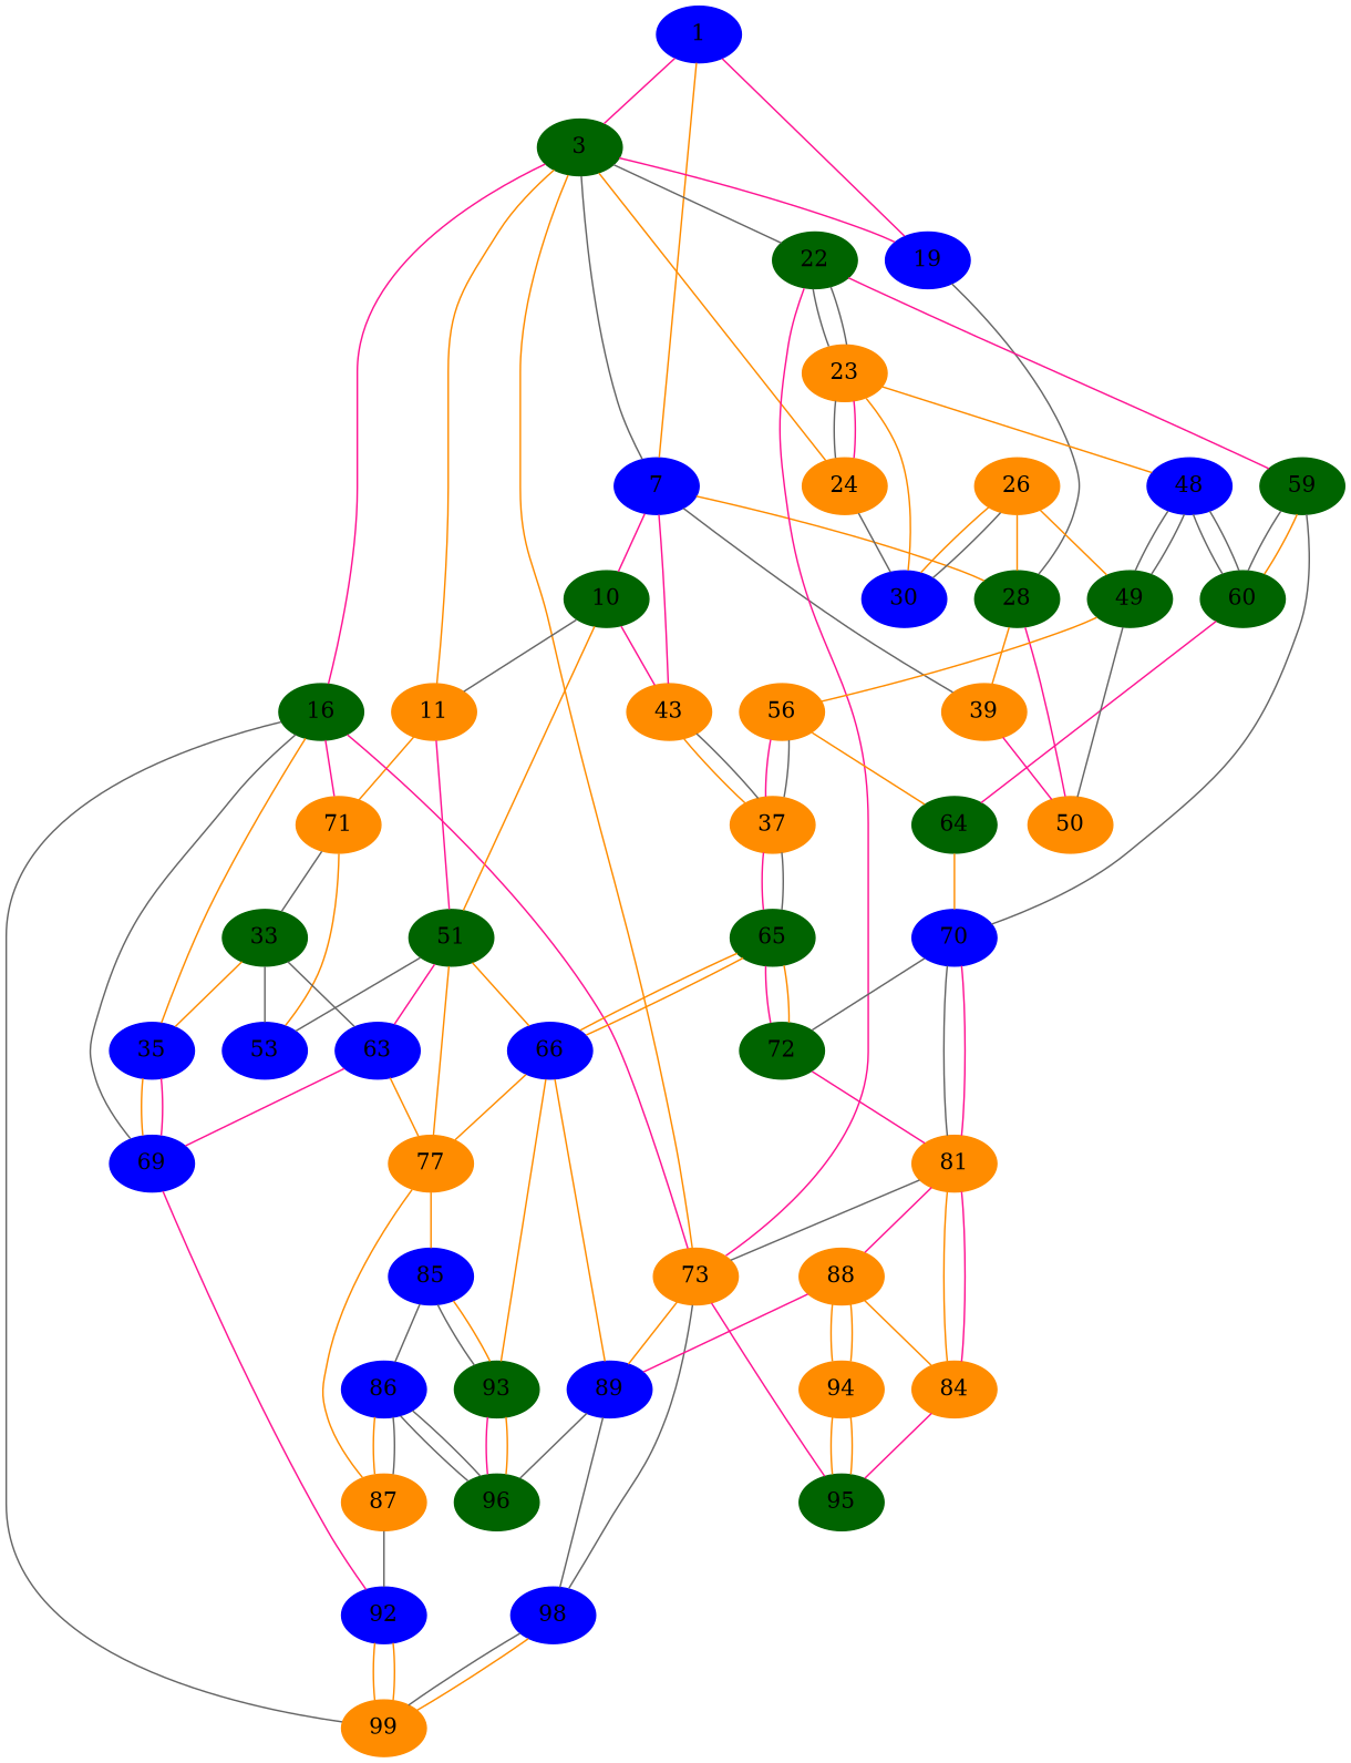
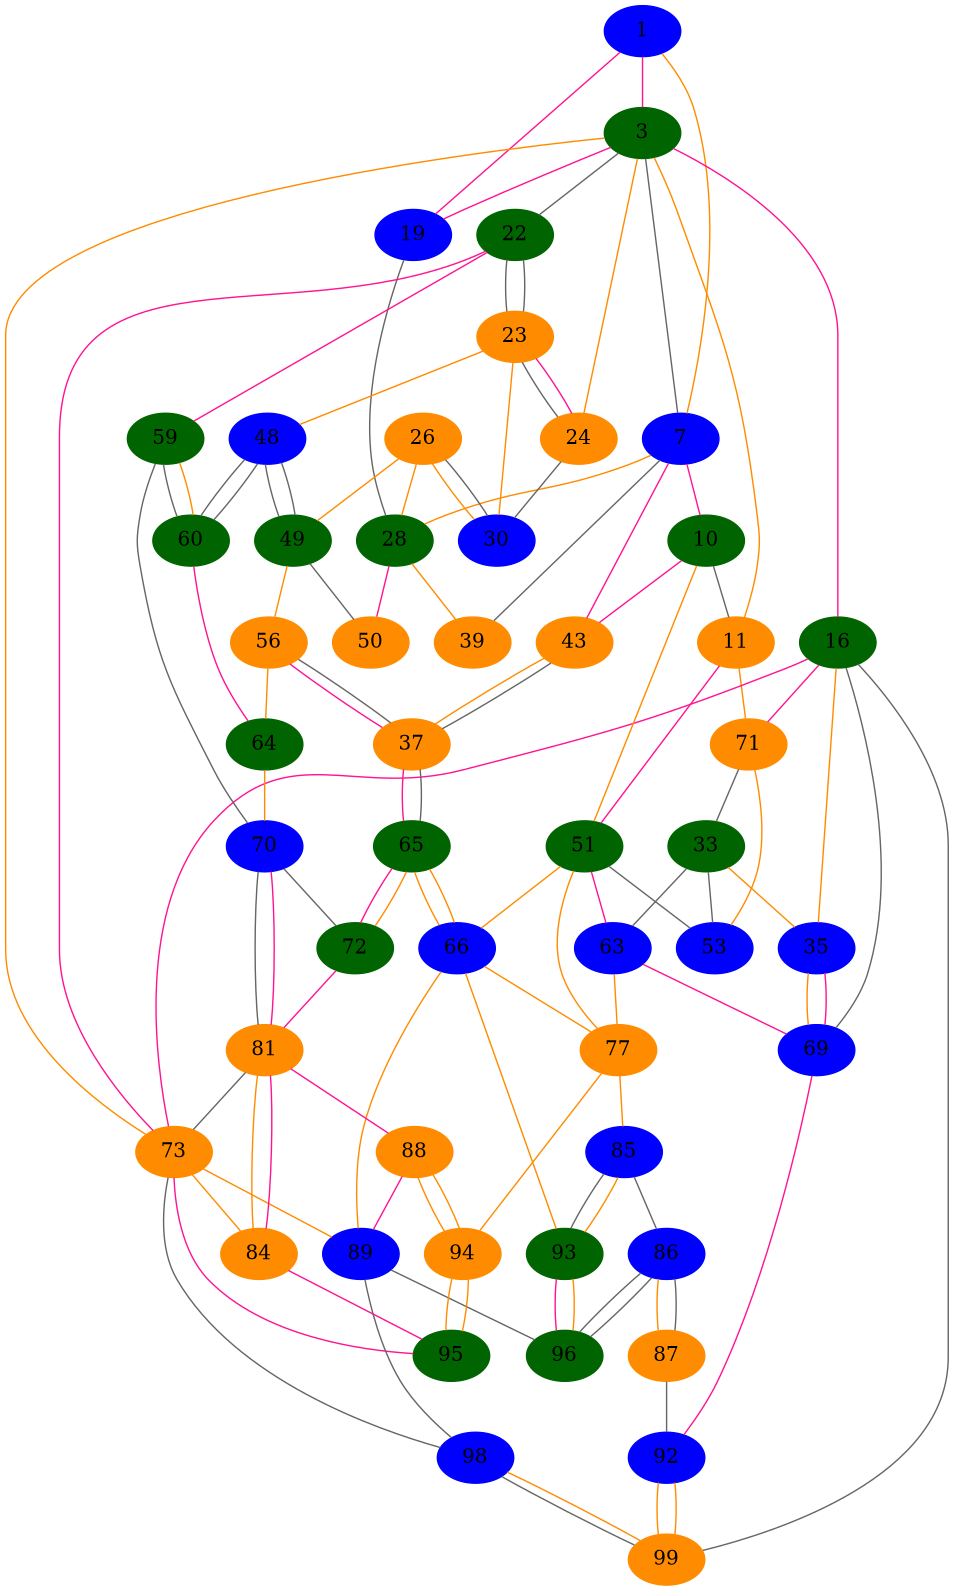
  graph {
    node [color=darkorange style=filled]
    edge [color=darkorange]
    1 [color=blue super="+6+2"]
    3 [color=darkgreen super="+14+4"]
    7 [color=blue super="+8"]
    19 [color=blue super="+29"]
    11 [super="+12+41"]
    16 [color=darkgreen super="+76+17"]
    22 [color=darkgreen super="+58"]
    24 [super="+25"]
    73 [super="+74+100"]
    10 [color=darkgreen super="+44"]
    28 [color=darkgreen super="+36"]
    n12 [label=39]
    43
    51 [color=darkgreen super="+52+61"]
    n15 [label=71 super="+40+32"]
    35 [color=blue]
    69 [color=blue super="+75"]
    99
    23 [super="+47"]
    59 [color=darkgreen]
    30 [color=blue]
    89 [color=blue super="+90"]
    84
    95 [color=darkgreen]
    98 [color=blue]
    50
    n27 [label=37]
    53 [color=blue]
    63 [color=blue super="+68"]
    66 [color=blue super="+67"]
    77 [super="+80+78"]
    33 [color=darkgreen super="+34"]
    92 [color=blue]
    48 [color=blue]
    60 [color=darkgreen]
    70 [color=blue super="+71"]
    49 [color=darkgreen super="+55"]
    26 [super="+27"]
    56
    65 [color=darkgreen]
    64 [color=darkgreen]
    93 [color=darkgreen]
    85 [color=blue]
    87
    72 [color=darkgreen]
    81 [super="+82"]
    96 [color=darkgreen]
    88
    86 [color=blue]
    94
    1 -- 3 [color=deeppink]
    1 -- 7
    1 -- 19 [color=deeppink]
    3 -- 7 [color=gray40]
    3 -- 19 [color=deeppink]
    3 -- 11
    3 -- 16 [color=deeppink weight=2]
    3 -- 22 [color=gray40]
    3 -- 24
    3 -- 73
    7 -- 10 [color=deeppink]
    7 -- 28
    7 -- n12 [color=gray40]
    7 -- 43 [color=deeppink]
    19 -- 28 [color=gray40]
    11 -- 51 [color=deeppink]
    11 -- n15 [weight=2]
    16 -- 73 [color=deeppink]
    16 -- n15 [color=deeppink]
    16 -- 35
    16 -- 69 [color=gray40]
    16 -- 99 [color=gray40]
    22 -- 73 [color=deeppink]
    22 -- 23 [color=gray40]
    22 -- 23 [color=gray40]
    22 -- 59 [color=deeppink]
    24 -- 30 [color=gray40]
    73 -- 89 [weight=2]
-   88 -- 84
+   73 -- 84
    73 -- 95 [color=deeppink]
    73 -- 98 [color=gray40]
    10 -- 11 [color=gray40]
    10 -- 43 [color=deeppink]
    10 -- 51
    28 -- n12
    28 -- 50 [color=deeppink]
-   n12 -- 50 [color=deeppink]
    43 -- n27
    43 -- n27 [color=gray40]
    51 -- 53 [color=gray40]
    51 -- 63 [color=deeppink]
    51 -- 66
    51 -- 77
    n15 -- 53
    n15 -- 33 [color=gray40 weight=2]
    35 -- 69
    35 -- 69 [color=deeppink]
    69 -- 92 [color=deeppink]
    23 -- 24 [color=gray40]
    23 -- 24 [color=deeppink]
    23 -- 30
    23 -- 48
    59 -- 60 [color=gray40]
    59 -- 60
    59 -- 70 [color=gray40]
    89 -- 98 [color=gray40]
    89 -- 96 [color=gray40]
    84 -- 95 [color=deeppink]
    98 -- 99 [color=gray40]
    98 -- 99
    n27 -- 65 [color=deeppink]
    n27 -- 65 [color=gray40]
    63 -- 69 [color=deeppink]
    63 -- 77
    66 -- 89
    66 -- 77
    66 -- 93
    77 -- 85
-   77 -- 87
+   77 -- 94
    33 -- 35
    33 -- 53 [color=gray40]
    33 -- 63 [color=gray40]
    92 -- 99
    92 -- 99
    48 -- 60 [color=gray40]
    48 -- 60 [color=gray40]
    48 -- 49 [color=gray40]
    48 -- 49 [color=gray40]
    60 -- 64 [color=deeppink]
    70 -- 72 [color=gray40]
    70 -- 81 [color=gray40]
    70 -- 81 [color=deeppink]
    49 -- 50 [color=gray40]
    49 -- 56
    26 -- 28 [weight=2]
    26 -- 30
    26 -- 30 [color=gray40]
    26 -- 49
    56 -- n27 [color=deeppink]
    56 -- n27 [color=gray40]
    56 -- 64
    65 -- 66
    65 -- 66
    65 -- 72 [color=deeppink]
    65 -- 72
    64 -- 70
    93 -- 96 [color=deeppink]
    93 -- 96
    85 -- 93 [color=gray40]
    85 -- 93
    85 -- 86 [color=gray40]
    87 -- 92 [color=gray40]
    72 -- 81 [color=deeppink]
    81 -- 73 [color=gray40]
    81 -- 84
    81 -- 84 [color=deeppink]
    81 -- 88 [color=deeppink]
    88 -- 89 [color=deeppink]
    88 -- 94
    88 -- 94
    86 -- 87
    86 -- 87 [color=gray40]
    86 -- 96 [color=gray40]
    86 -- 96 [color=gray40]
    94 -- 95
    94 -- 95
  }
